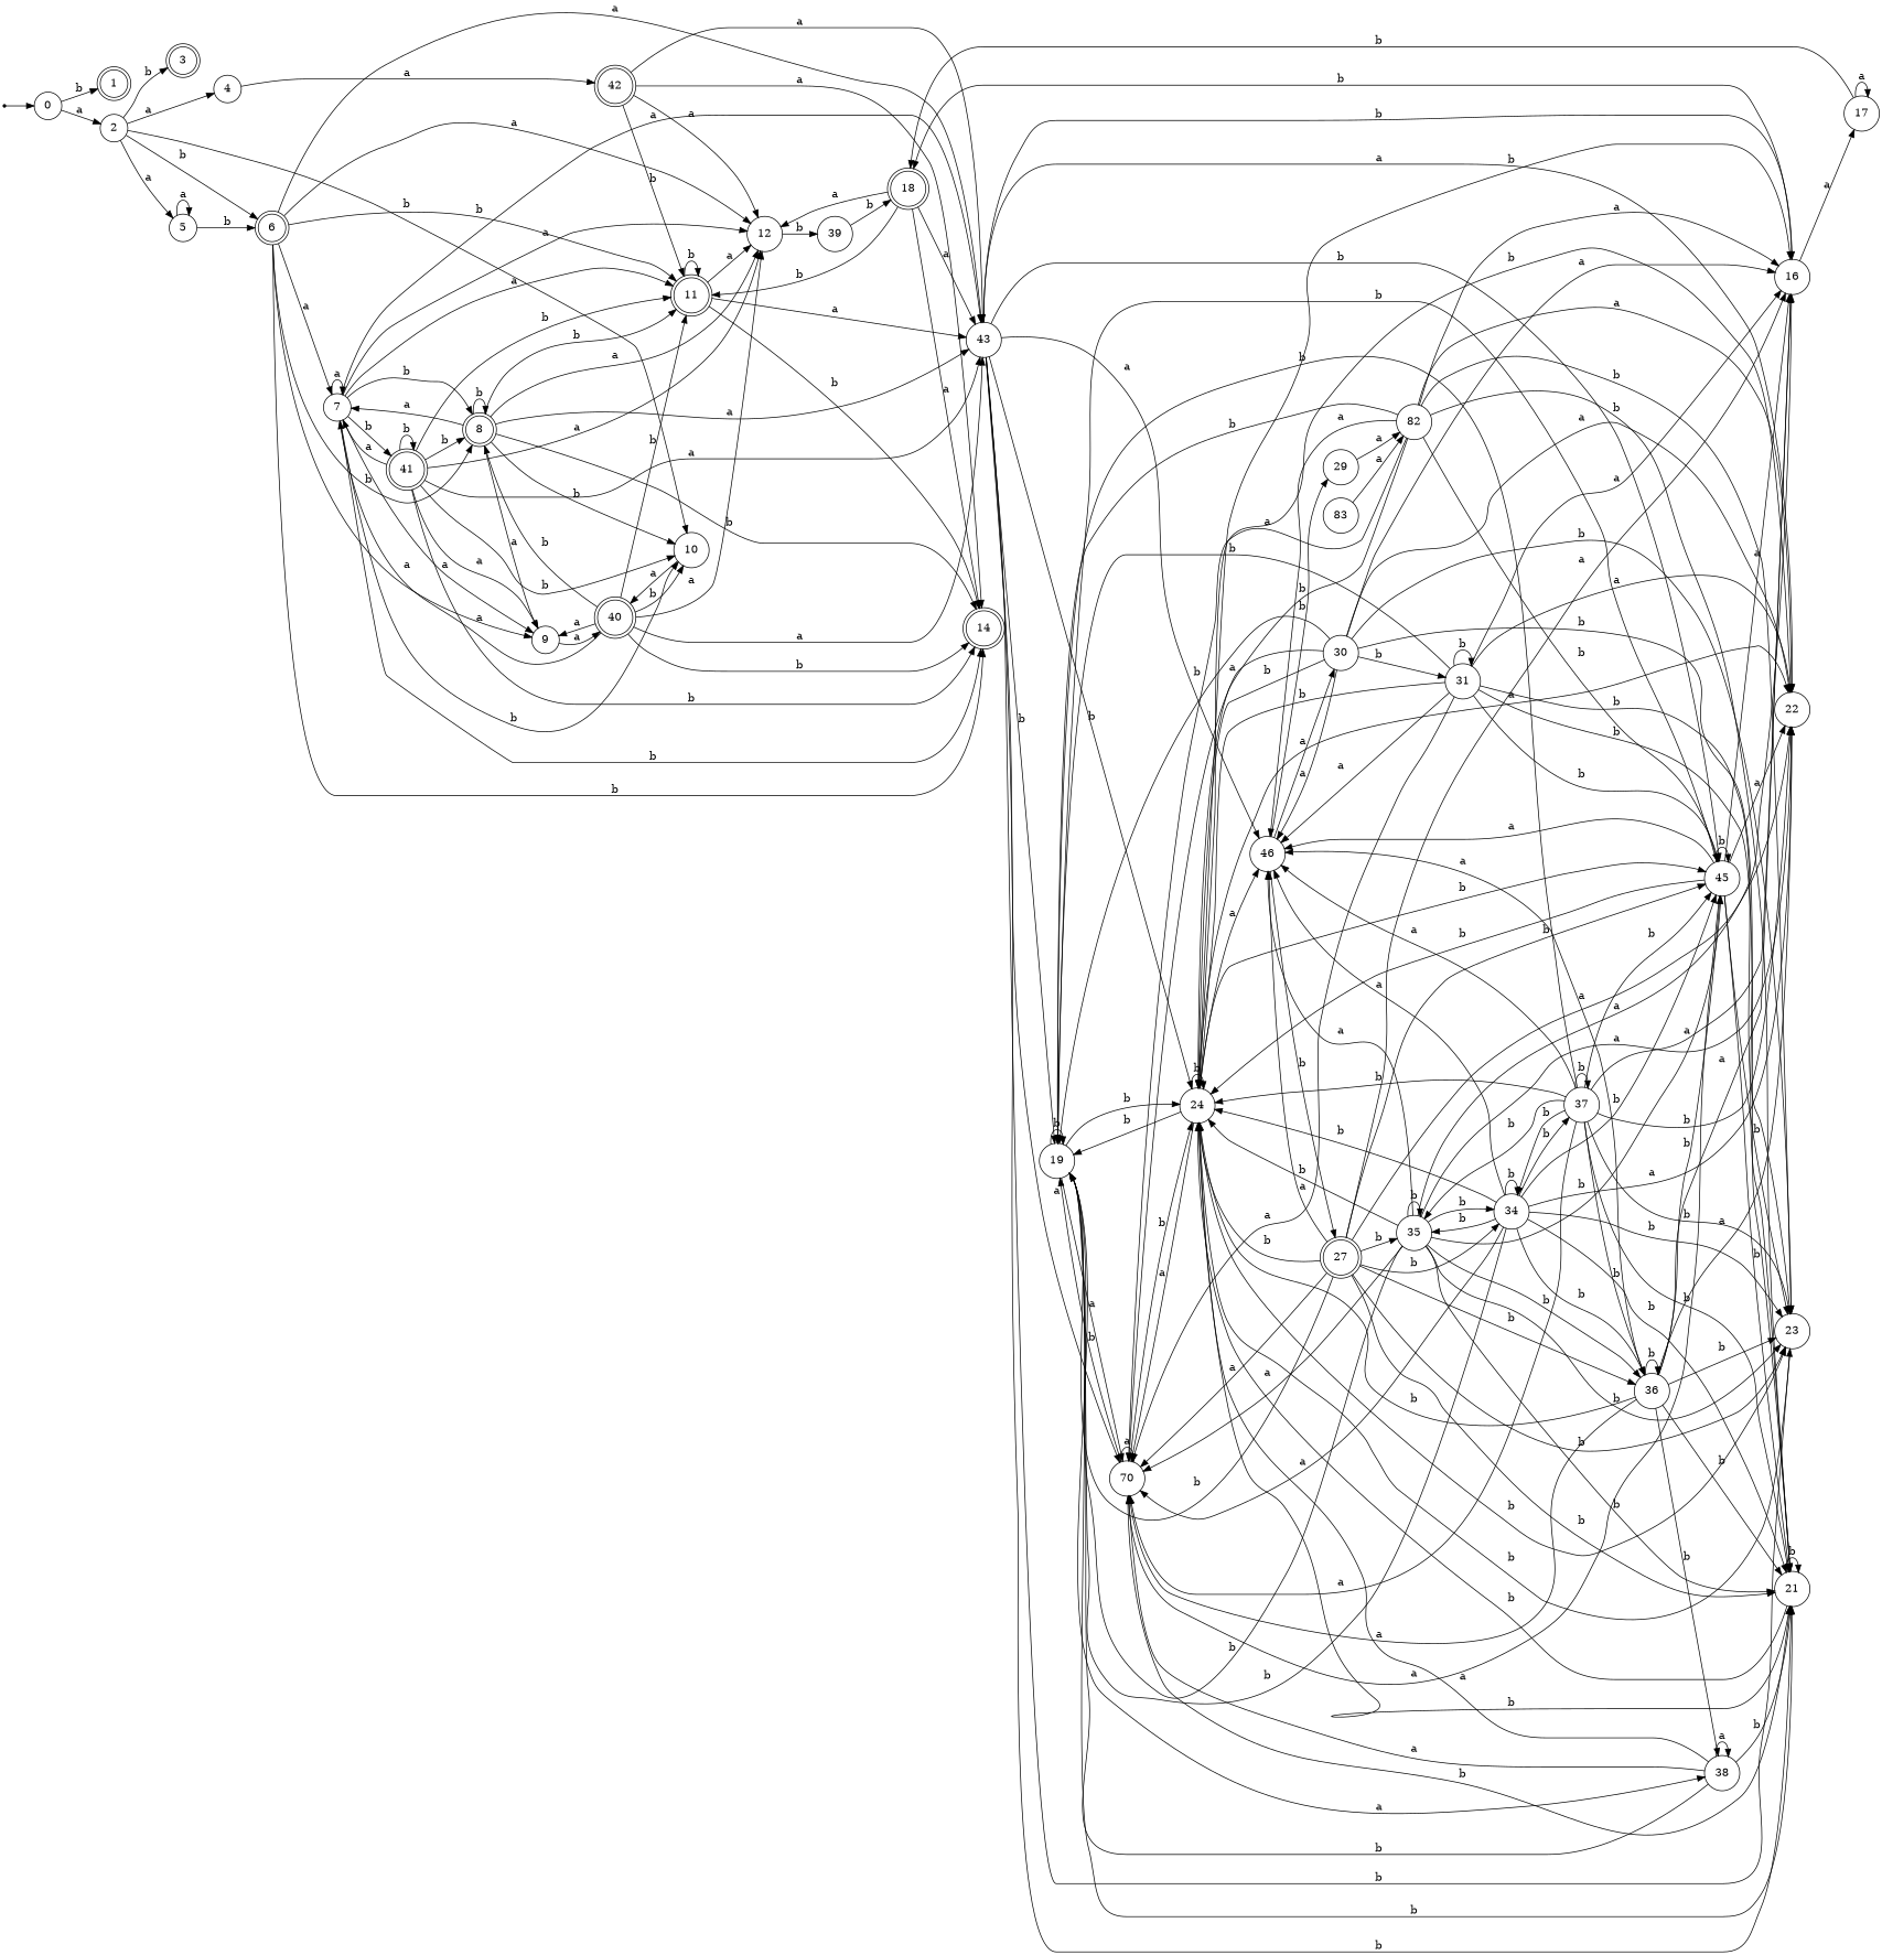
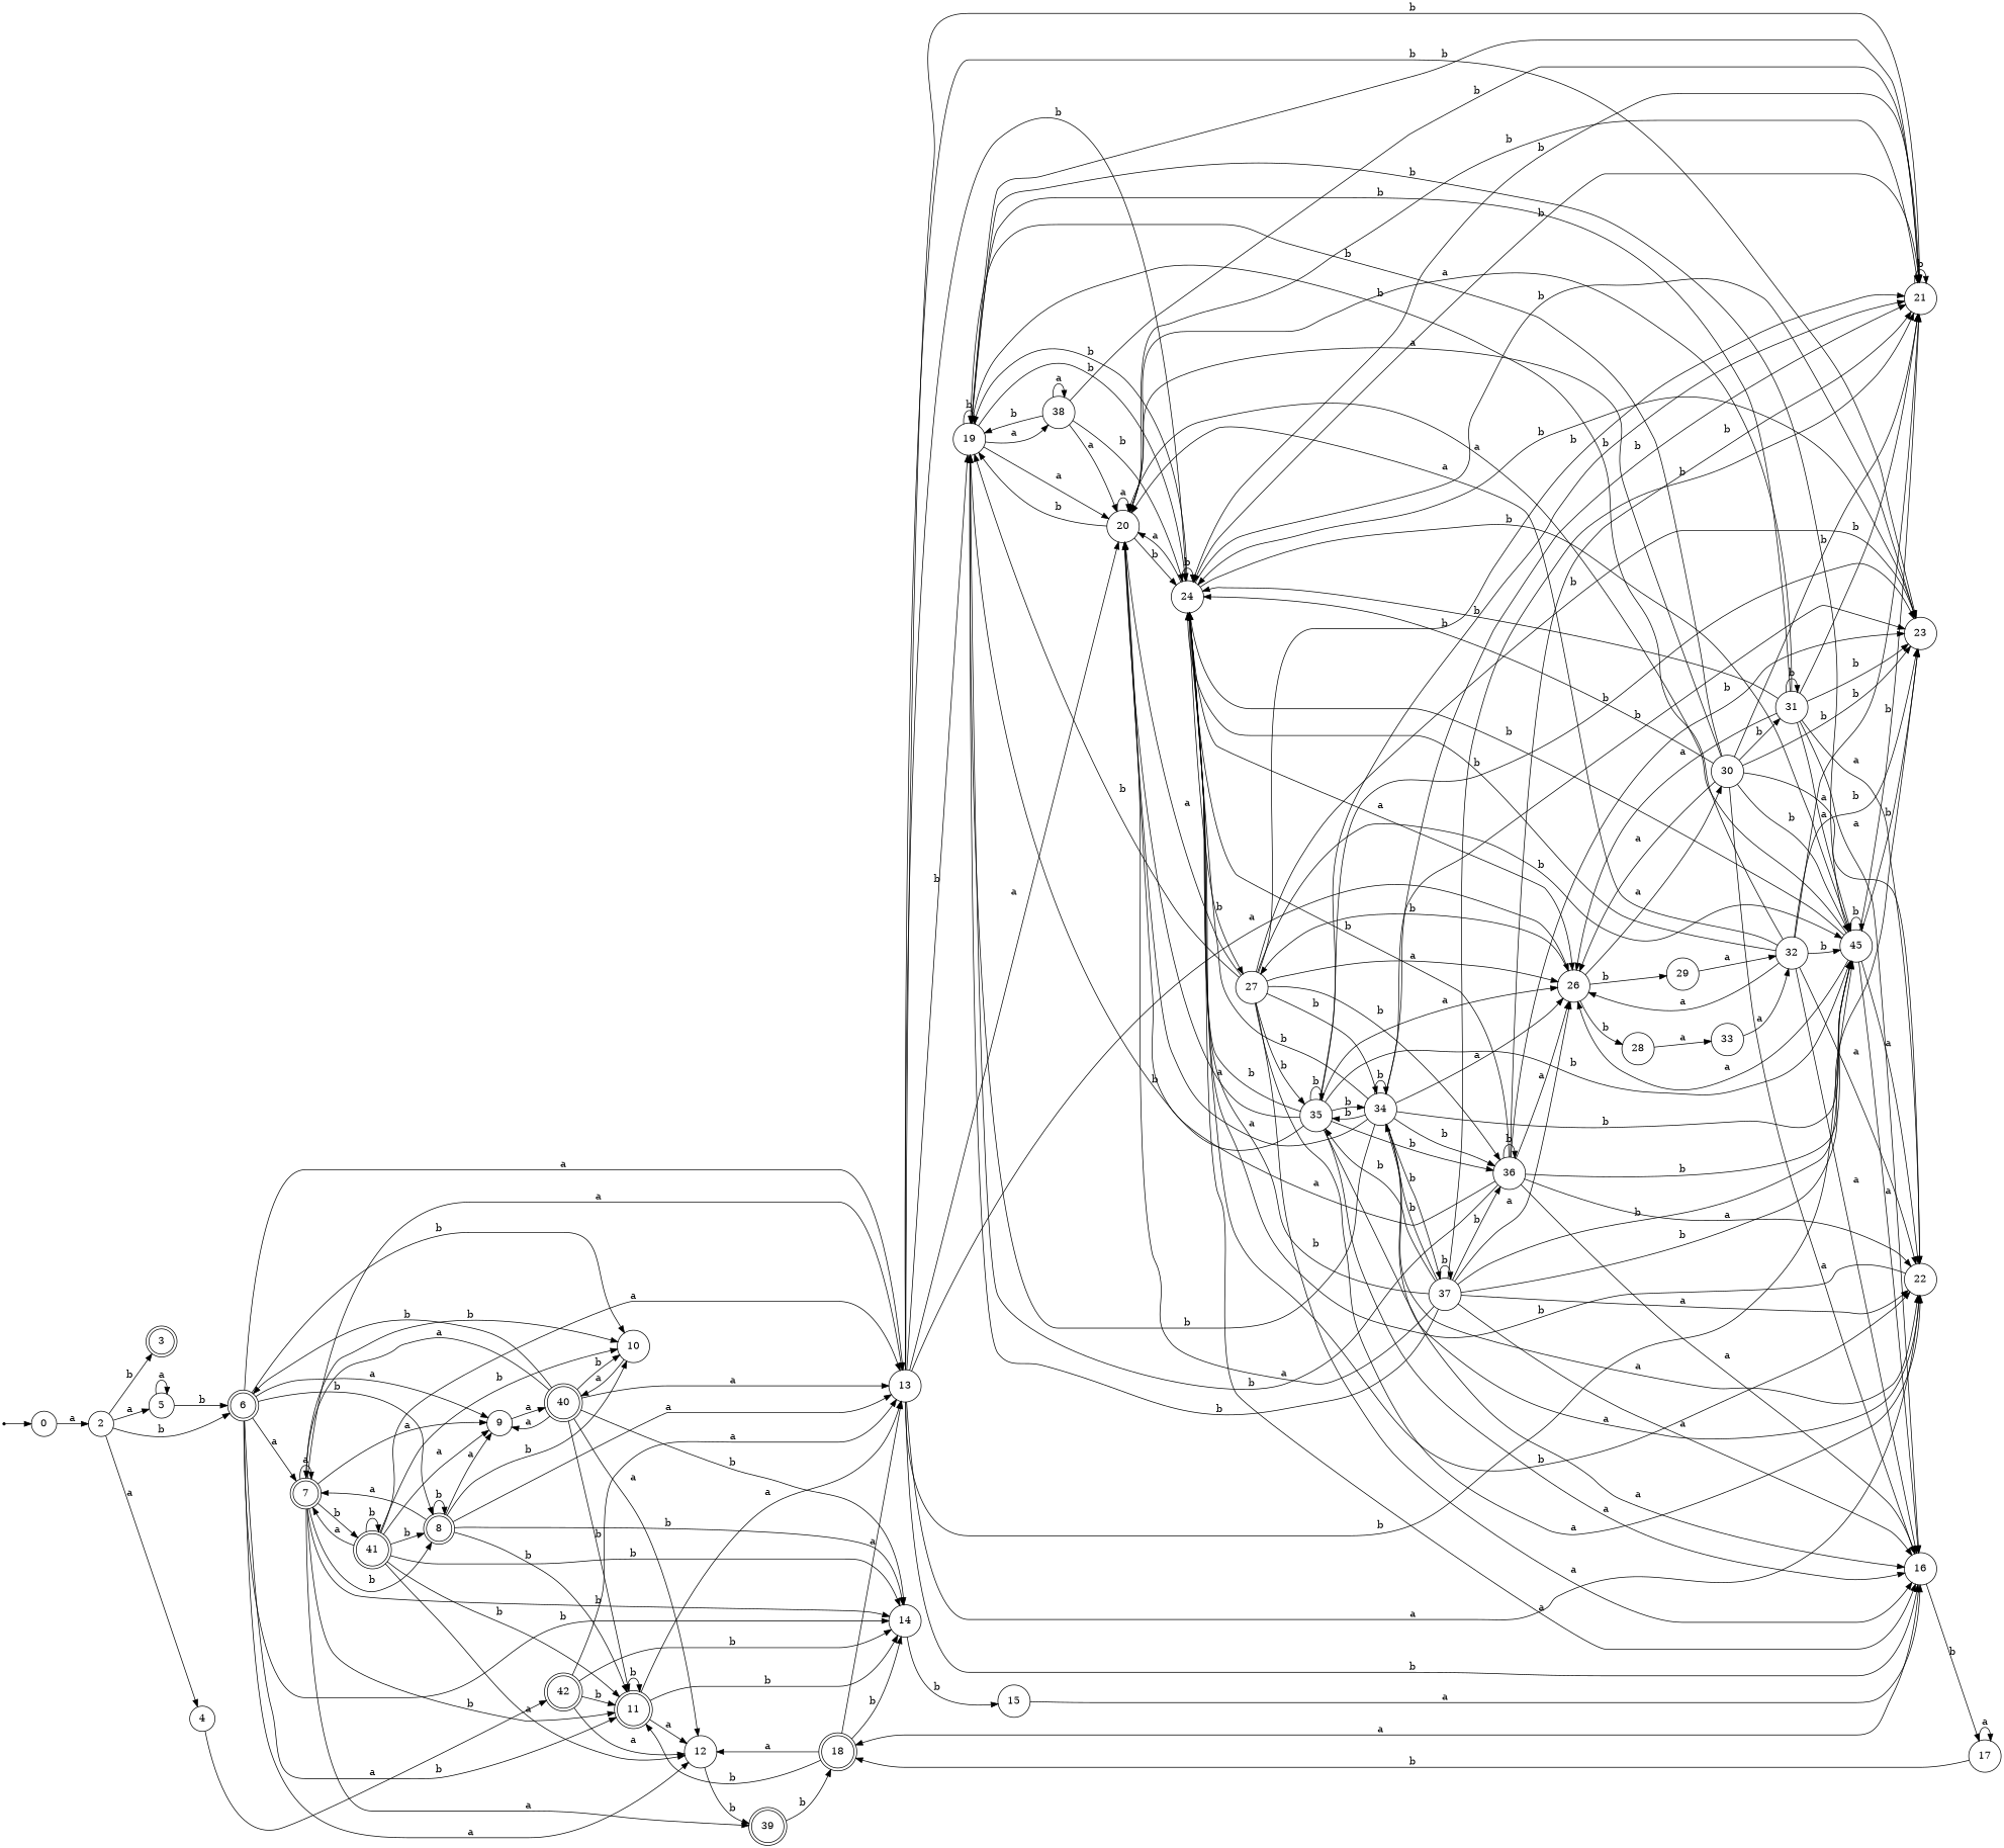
  digraph {
    rankdir=LR
    node [shape=circle]
    dummy0 [shape=point]
    0
-   1 [shape=doublecircle]
    2
    3 [shape=doublecircle]
    4
    5
    6 [shape=doublecircle]
    42 [shape=doublecircle]
-   7
+   7 [shape=doublecircle]
    8 [shape=doublecircle]
    9
    10
    11 [shape=doublecircle]
    12
-   13 [label=43]
-   14 [shape=doublecircle]
+   13
+   14
    41 [shape=doublecircle]
    40 [shape=doublecircle]
-   39
+   39 [shape=doublecircle]
    16
    19
-   20 [label=70]
+   20
    21
    22
    23
    24
    n28 [label=45]
-   26 [label=46]
+   26
+   15
    18 [shape=doublecircle]
    17
    38
-   27 [shape=doublecircle]
+   27
+   28
    29
    30
    34
    35
    36
-   33 [label=83]
-   32 [label=82]
+   33
+   32
    31
    37
    dummy0 -> 0
-   0 -> 1 [label=b]
    0 -> 2 [label=a]
    2 -> 3 [label=b]
    2 -> 4 [label=a]
    2 -> 5 [label=a]
    2 -> 6 [label=b]
    4 -> 42 [label=a]
    5 -> 5 [label=a]
    5 -> 6 [label=b]
    6 -> 7 [label=a]
    6 -> 8 [label=b]
    6 -> 9 [label=a]
-   2 -> 10 [label=b]
+   6 -> 10 [label=b]
    6 -> 11 [label=b]
    6 -> 12 [label=a]
    6 -> 13 [label=a]
    6 -> 14 [label=b]
    42 -> 11 [label=b]
    42 -> 12 [label=a]
    42 -> 13 [label=a]
-   42 -> 14 [label=a]
+   42 -> 14 [label=b]
    7 -> 7 [label=a]
    7 -> 8 [label=b]
    7 -> 9 [label=a]
    7 -> 10 [label=b]
-   7 -> 11 [label=a]
-   7 -> 12 [label=a]
+   7 -> 11 [label=b]
+   7 -> 39 [label=a]
    7 -> 13 [label=a]
    7 -> 14 [label=b]
    7 -> 41 [label=b]
    8 -> 7 [label=a]
    8 -> 8 [label=b]
    8 -> 9 [label=a]
    8 -> 10 [label=b]
    8 -> 11 [label=b]
-   8 -> 12 [label=a]
    8 -> 13 [label=a]
    8 -> 14 [label=b]
    9 -> 40 [label=a]
    10 -> 40 [label=a]
    11 -> 11 [label=b]
    11 -> 12 [label=a]
    11 -> 13 [label=a]
    11 -> 14 [label=b]
    12 -> 39 [label=b]
    13 -> 16 [label=b]
    13 -> 19 [label=b]
    13 -> 20 [label=a]
    13 -> 21 [label=b]
    13 -> 22 [label=a]
    13 -> 23 [label=b]
    13 -> 24 [label=b]
    13 -> n28 [label=b]
    13 -> 26 [label=a]
+   14 -> 15 [label=b]
    41 -> 7 [label=a]
    41 -> 8 [label=b]
    41 -> 9 [label=a]
    41 -> 10 [label=b]
    41 -> 11 [label=b]
    41 -> 12 [label=a]
    41 -> 13 [label=a]
    41 -> 14 [label=b]
    41 -> 41 [label=b]
    40 -> 7 [label=a]
-   40 -> 8 [label=b]
+   40 -> 6 [label=b]
    40 -> 9 [label=a]
    40 -> 10 [label=b]
    40 -> 11 [label=b]
    40 -> 12 [label=a]
    40 -> 13 [label=a]
    40 -> 14 [label=b]
    39 -> 18 [label=b]
-   16 -> 18 [label=b]
-   16 -> 17 [label=a]
+   16 -> 18 [label=a]
+   16 -> 17 [label=b]
    19 -> 19 [label=b]
    19 -> 20 [label=a]
    19 -> 21 [label=b]
    19 -> 24 [label=b]
    19 -> 38 [label=a]
    20 -> 19 [label=b]
    20 -> 20 [label=a]
    20 -> 21 [label=b]
    20 -> 24 [label=b]
    21 -> 21 [label=b]
    21 -> 24 [label=b]
    22 -> 24 [label=b]
    23 -> 24 [label=b]
-   24 -> 16 [label=b]
+   24 -> 16 [label=a]
    24 -> 19 [label=b]
    24 -> 20 [label=a]
    24 -> 21 [label=b]
-   24 -> 22 [label=a]
+   24 -> 22 [label=b]
    24 -> 23 [label=b]
    24 -> 24 [label=b]
    24 -> n28 [label=b]
    24 -> 26 [label=a]
    n28 -> 16 [label=a]
    n28 -> 19 [label=b]
    n28 -> 20 [label=a]
    n28 -> 21 [label=b]
    n28 -> 22 [label=a]
    n28 -> 23 [label=b]
    n28 -> 24 [label=b]
    n28 -> n28 [label=b]
    n28 -> 26 [label=a]
    26 -> 27 [label=b]
+   26 -> 28 [label=b]
    26 -> 29 [label=b]
    26 -> 30 [label=a]
+   15 -> 16 [label=a]
    18 -> 11 [label=b]
    18 -> 12 [label=a]
    18 -> 13 [label=a]
-   18 -> 14 [label=a]
+   18 -> 14 [label=b]
    17 -> 18 [label=b]
    17 -> 17 [label=a]
    38 -> 19 [label=b]
    38 -> 20 [label=a]
    38 -> 21 [label=b]
-   38 -> 24 [label=a]
+   38 -> 24 [label=b]
    38 -> 38 [label=a]
    27 -> 16 [label=a]
    27 -> 19 [label=b]
    27 -> 20 [label=a]
    27 -> 21 [label=b]
    27 -> 22 [label=a]
    27 -> 23 [label=b]
-   27 -> 24 [label=b]
+   24 -> 27 [label=b]
    27 -> n28 [label=b]
    27 -> 26 [label=a]
    27 -> 34 [label=b]
    27 -> 35 [label=b]
    27 -> 36 [label=b]
+   28 -> 33 [label=a]
    29 -> 32 [label=a]
    30 -> 16 [label=a]
    30 -> 19 [label=b]
    30 -> 20 [label=a]
    30 -> 21 [label=b]
    30 -> 22 [label=a]
    30 -> 23 [label=b]
    30 -> 24 [label=b]
+   30 -> n28 [label=b]
    30 -> 26 [label=a]
    30 -> 31 [label=b]
+   34 -> 16 [label=a]
    34 -> 19 [label=b]
    34 -> 20 [label=a]
    34 -> 21 [label=b]
    34 -> 22 [label=a]
    34 -> 23 [label=b]
    34 -> 24 [label=b]
    34 -> n28 [label=b]
    34 -> 26 [label=a]
    34 -> 34 [label=b]
    34 -> 35 [label=b]
    34 -> 36 [label=b]
    34 -> 37 [label=b]
    35 -> 16 [label=a]
    35 -> 19 [label=b]
    35 -> 20 [label=a]
    35 -> 21 [label=b]
    35 -> 22 [label=a]
    35 -> 23 [label=b]
    35 -> 24 [label=b]
    35 -> n28 [label=b]
    35 -> 26 [label=a]
    35 -> 34 [label=b]
    35 -> 35 [label=b]
    35 -> 36 [label=b]
    36 -> 16 [label=a]
-   36 -> 38 [label=b]
+   36 -> 19 [label=b]
    36 -> 20 [label=a]
    36 -> 21 [label=b]
    36 -> 22 [label=a]
    36 -> 23 [label=b]
    36 -> 24 [label=b]
    36 -> n28 [label=b]
    36 -> 26 [label=a]
    36 -> 36 [label=b]
    33 -> 32 [label=a]
    32 -> 16 [label=a]
    32 -> 19 [label=b]
    32 -> 20 [label=a]
    32 -> 21 [label=b]
    32 -> 22 [label=a]
    32 -> 23 [label=b]
    32 -> 24 [label=b]
    32 -> n28 [label=b]
    32 -> 26 [label=a]
    31 -> 16 [label=a]
    31 -> 19 [label=b]
    31 -> 20 [label=a]
    31 -> 21 [label=b]
    31 -> 22 [label=a]
    31 -> 23 [label=b]
    31 -> 24 [label=b]
-   31 -> n28 [label=b]
+   31 -> n28 [label=a]
    31 -> 26 [label=a]
    31 -> 31 [label=b]
    37 -> 16 [label=a]
    37 -> 19 [label=b]
    37 -> 20 [label=a]
    37 -> 21 [label=b]
-   37 -> 22 [label=b]
+   37 -> 22 [label=a]
    37 -> 23 [label=b]
    37 -> 24 [label=b]
    37 -> n28 [label=b]
    37 -> 26 [label=a]
    37 -> 34 [label=b]
    37 -> 35 [label=b]
    37 -> 36 [label=b]
    37 -> 37 [label=b]
  }
